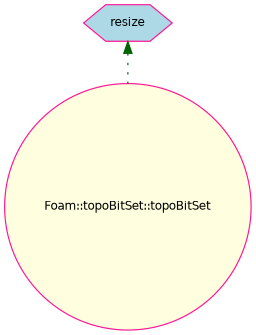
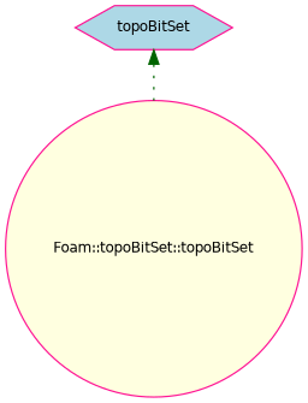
  digraph {
    rankdir=TB
    node [color=deeppink fontname=Helvetica fontsize=10 style=filled]
-   n1 [fillcolor=lightblue fontcolor=black height=0.2 label=resize shape=hexagon width=0.4]
+   n1 [fillcolor=lightblue fontcolor=black height=0.2 label=topoBitSet shape=hexagon width=0.4]
    n2 [height=0.2 label="Foam::topoBitSet::topoBitSet" shape=circle width=0.4 fillcolor=lightyellow]
    n1 -> n2 [color=darkgreen dir=back fontname=Helvetica fontsize=10 labelfontname=Helvetica labelfontsize=10 style=dotted]
  }
